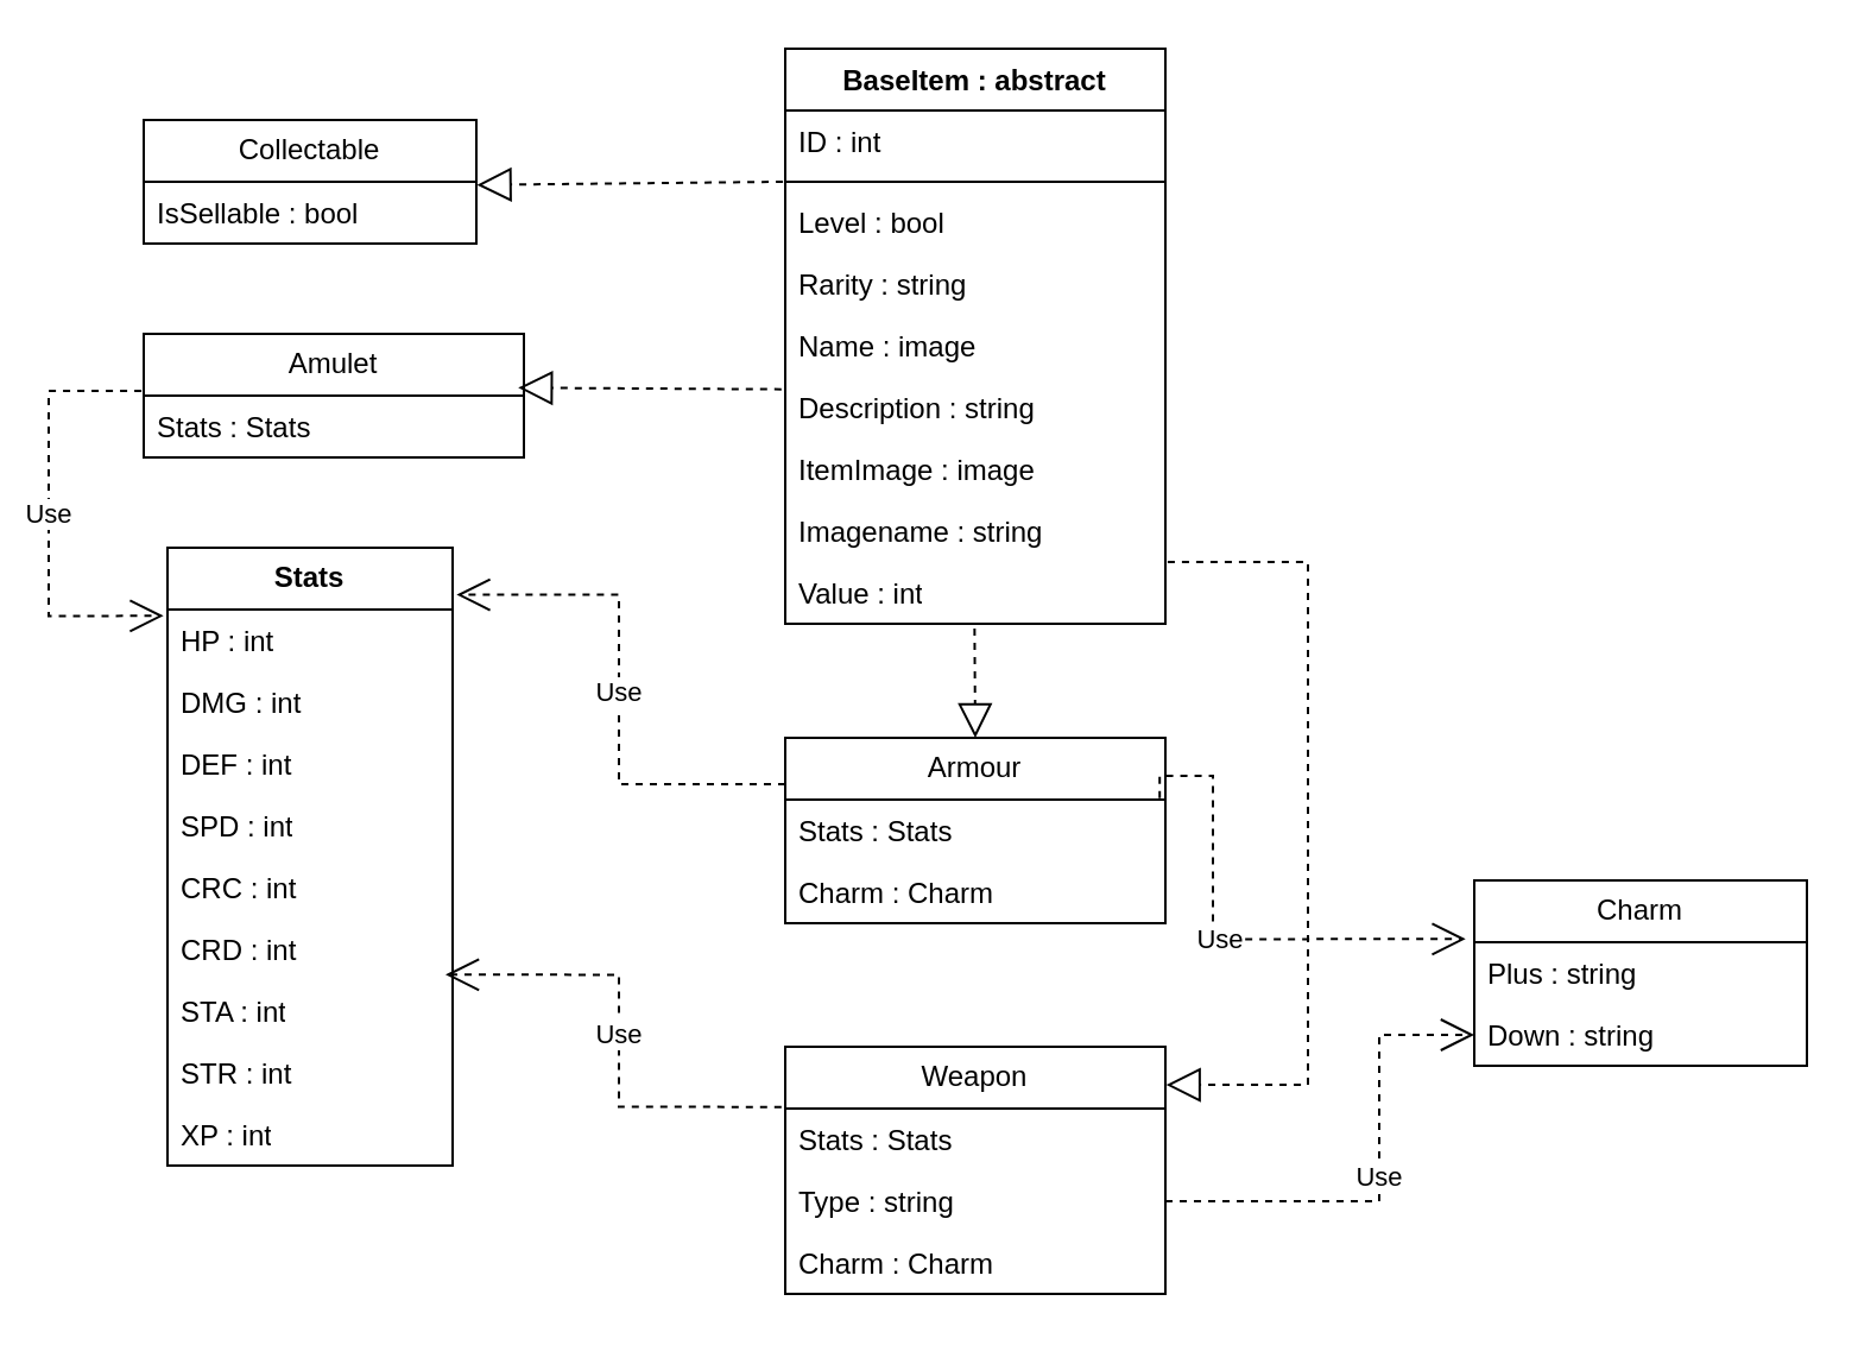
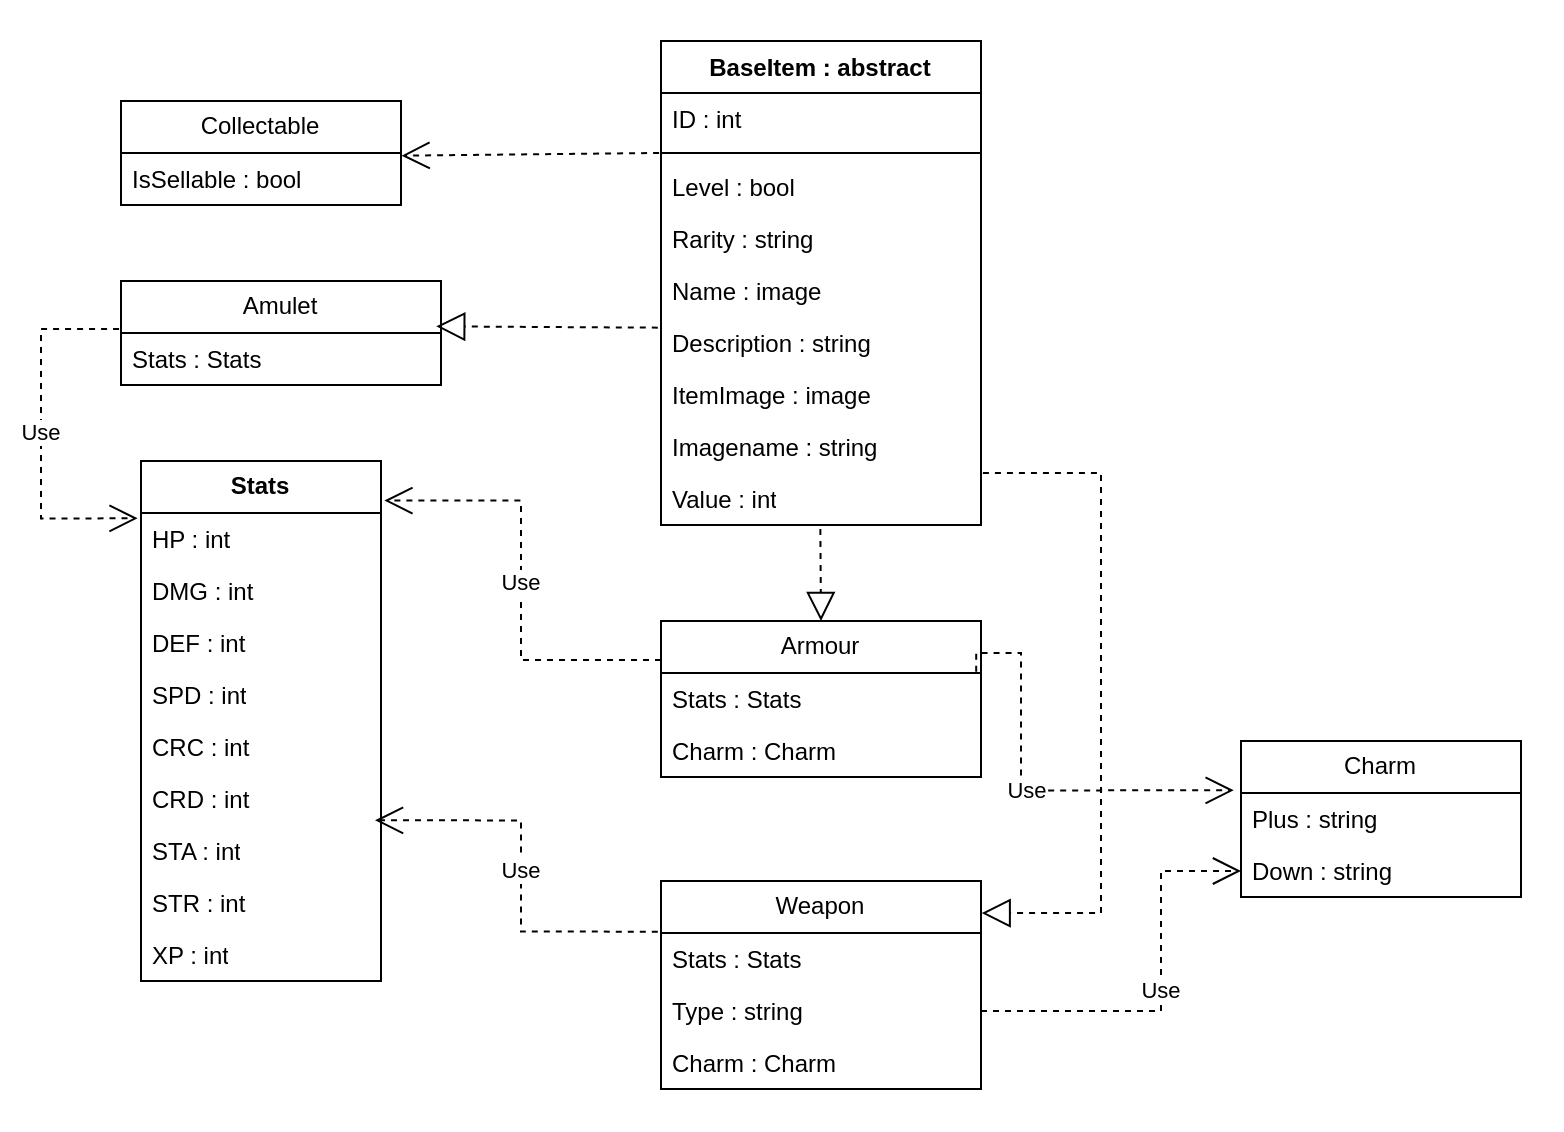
  <mxCell id="0" />
  <mxCell id="1" parent="0" />
  <mxCell id="2" value="BaseItem : abstract" style="swimlane;fontStyle=1;align=center;verticalAlign=top;childLayout=stackLayout;horizontal=1;startSize=26;horizontalStack=0;resizeParent=1;resizeParentMax=0;resizeLast=0;collapsible=1;marginBottom=0;whiteSpace=wrap;html=1;" parent="1" vertex="1"><mxGeometry x="330" y="20" width="160" height="242" as="geometry" /></mxCell>
  <mxCell id="3" value="ID : int" style="text;strokeColor=none;fillColor=none;align=left;verticalAlign=top;spacingLeft=4;spacingRight=4;overflow=hidden;rotatable=0;points=[[0,0.5],[1,0.5]];portConstraint=eastwest;whiteSpace=wrap;html=1;" parent="2" vertex="1"><mxGeometry y="26" width="160" height="26" as="geometry" /></mxCell>
  <mxCell id="4" value="" style="line;strokeWidth=1;fillColor=none;align=left;verticalAlign=middle;spacingTop=-1;spacingLeft=3;spacingRight=3;rotatable=0;labelPosition=right;points=[];portConstraint=eastwest;strokeColor=inherit;" parent="2" vertex="1"><mxGeometry y="52" width="160" height="8" as="geometry" /></mxCell>
  <mxCell id="5" value="Level : bool" style="text;strokeColor=none;fillColor=none;align=left;verticalAlign=top;spacingLeft=4;spacingRight=4;overflow=hidden;rotatable=0;points=[[0,0.5],[1,0.5]];portConstraint=eastwest;whiteSpace=wrap;html=1;" parent="2" vertex="1"><mxGeometry y="60" width="160" height="26" as="geometry" /></mxCell>
  <mxCell id="6" value="Rarity : string" style="text;strokeColor=none;fillColor=none;align=left;verticalAlign=top;spacingLeft=4;spacingRight=4;overflow=hidden;rotatable=0;points=[[0,0.5],[1,0.5]];portConstraint=eastwest;whiteSpace=wrap;html=1;" parent="2" vertex="1"><mxGeometry y="86" width="160" height="26" as="geometry" /></mxCell>
  <mxCell id="7" value="Name : image" style="text;strokeColor=none;fillColor=none;align=left;verticalAlign=top;spacingLeft=4;spacingRight=4;overflow=hidden;rotatable=0;points=[[0,0.5],[1,0.5]];portConstraint=eastwest;whiteSpace=wrap;html=1;" parent="2" vertex="1"><mxGeometry y="112" width="160" height="26" as="geometry" /></mxCell>
  <mxCell id="8" value="Description : string" style="text;strokeColor=none;fillColor=none;align=left;verticalAlign=top;spacingLeft=4;spacingRight=4;overflow=hidden;rotatable=0;points=[[0,0.5],[1,0.5]];portConstraint=eastwest;whiteSpace=wrap;html=1;" parent="2" vertex="1"><mxGeometry y="138" width="160" height="26" as="geometry" /></mxCell>
  <mxCell id="9" value="ItemImage : image" style="text;strokeColor=none;fillColor=none;align=left;verticalAlign=top;spacingLeft=4;spacingRight=4;overflow=hidden;rotatable=0;points=[[0,0.5],[1,0.5]];portConstraint=eastwest;whiteSpace=wrap;html=1;" parent="2" vertex="1"><mxGeometry y="164" width="160" height="26" as="geometry" /></mxCell>
  <mxCell id="10" value="Imagename : string" style="text;strokeColor=none;fillColor=none;align=left;verticalAlign=top;spacingLeft=4;spacingRight=4;overflow=hidden;rotatable=0;points=[[0,0.5],[1,0.5]];portConstraint=eastwest;whiteSpace=wrap;html=1;" parent="2" vertex="1"><mxGeometry y="190" width="160" height="26" as="geometry" /></mxCell>
  <mxCell id="11" value="Value : int" style="text;strokeColor=none;fillColor=none;align=left;verticalAlign=top;spacingLeft=4;spacingRight=4;overflow=hidden;rotatable=0;points=[[0,0.5],[1,0.5]];portConstraint=eastwest;whiteSpace=wrap;html=1;" parent="2" vertex="1"><mxGeometry y="216" width="160" height="26" as="geometry" /></mxCell>
  <mxCell id="12" value="&lt;b&gt;Stats&lt;/b&gt;" style="swimlane;fontStyle=0;childLayout=stackLayout;horizontal=1;startSize=26;fillColor=none;horizontalStack=0;resizeParent=1;resizeParentMax=0;resizeLast=0;collapsible=1;marginBottom=0;whiteSpace=wrap;html=1;" parent="1" vertex="1"><mxGeometry x="70" y="230" width="120" height="260" as="geometry" /></mxCell>
  <mxCell id="13" value="HP : int" style="text;strokeColor=none;fillColor=none;align=left;verticalAlign=top;spacingLeft=4;spacingRight=4;overflow=hidden;rotatable=0;points=[[0,0.5],[1,0.5]];portConstraint=eastwest;whiteSpace=wrap;html=1;" parent="12" vertex="1"><mxGeometry y="26" width="120" height="26" as="geometry" /></mxCell>
  <mxCell id="14" value="DMG : int" style="text;strokeColor=none;fillColor=none;align=left;verticalAlign=top;spacingLeft=4;spacingRight=4;overflow=hidden;rotatable=0;points=[[0,0.5],[1,0.5]];portConstraint=eastwest;whiteSpace=wrap;html=1;" parent="12" vertex="1"><mxGeometry y="52" width="120" height="26" as="geometry" /></mxCell>
  <mxCell id="15" value="DEF : int" style="text;strokeColor=none;fillColor=none;align=left;verticalAlign=top;spacingLeft=4;spacingRight=4;overflow=hidden;rotatable=0;points=[[0,0.5],[1,0.5]];portConstraint=eastwest;whiteSpace=wrap;html=1;" parent="12" vertex="1"><mxGeometry y="78" width="120" height="26" as="geometry" /></mxCell>
  <mxCell id="16" value="SPD : int" style="text;strokeColor=none;fillColor=none;align=left;verticalAlign=top;spacingLeft=4;spacingRight=4;overflow=hidden;rotatable=0;points=[[0,0.5],[1,0.5]];portConstraint=eastwest;whiteSpace=wrap;html=1;" parent="12" vertex="1"><mxGeometry y="104" width="120" height="26" as="geometry" /></mxCell>
  <mxCell id="17" value="CRC : int" style="text;strokeColor=none;fillColor=none;align=left;verticalAlign=top;spacingLeft=4;spacingRight=4;overflow=hidden;rotatable=0;points=[[0,0.5],[1,0.5]];portConstraint=eastwest;whiteSpace=wrap;html=1;" parent="12" vertex="1"><mxGeometry y="130" width="120" height="26" as="geometry" /></mxCell>
  <mxCell id="18" value="CRD : int" style="text;strokeColor=none;fillColor=none;align=left;verticalAlign=top;spacingLeft=4;spacingRight=4;overflow=hidden;rotatable=0;points=[[0,0.5],[1,0.5]];portConstraint=eastwest;whiteSpace=wrap;html=1;" parent="12" vertex="1"><mxGeometry y="156" width="120" height="26" as="geometry" /></mxCell>
  <mxCell id="19" value="STA : int" style="text;strokeColor=none;fillColor=none;align=left;verticalAlign=top;spacingLeft=4;spacingRight=4;overflow=hidden;rotatable=0;points=[[0,0.5],[1,0.5]];portConstraint=eastwest;whiteSpace=wrap;html=1;" parent="12" vertex="1"><mxGeometry y="182" width="120" height="26" as="geometry" /></mxCell>
  <mxCell id="20" value="STR : int" style="text;strokeColor=none;fillColor=none;align=left;verticalAlign=top;spacingLeft=4;spacingRight=4;overflow=hidden;rotatable=0;points=[[0,0.5],[1,0.5]];portConstraint=eastwest;whiteSpace=wrap;html=1;" parent="12" vertex="1"><mxGeometry y="208" width="120" height="26" as="geometry" /></mxCell>
  <mxCell id="21" value="XP : int" style="text;strokeColor=none;fillColor=none;align=left;verticalAlign=top;spacingLeft=4;spacingRight=4;overflow=hidden;rotatable=0;points=[[0,0.5],[1,0.5]];portConstraint=eastwest;whiteSpace=wrap;html=1;" parent="12" vertex="1"><mxGeometry y="234" width="120" height="26" as="geometry" /></mxCell>
  <mxCell id="22" value="Weapon" style="swimlane;fontStyle=0;childLayout=stackLayout;horizontal=1;startSize=26;fillColor=none;horizontalStack=0;resizeParent=1;resizeParentMax=0;resizeLast=0;collapsible=1;marginBottom=0;whiteSpace=wrap;html=1;" parent="1" vertex="1"><mxGeometry x="330" y="440" width="160" height="104" as="geometry" /></mxCell>
  <mxCell id="23" value="Stats : Stats" style="text;strokeColor=none;fillColor=none;align=left;verticalAlign=top;spacingLeft=4;spacingRight=4;overflow=hidden;rotatable=0;points=[[0,0.5],[1,0.5]];portConstraint=eastwest;whiteSpace=wrap;html=1;" parent="22" vertex="1"><mxGeometry y="26" width="160" height="26" as="geometry" /></mxCell>
  <mxCell id="24" value="Type : string" style="text;strokeColor=none;fillColor=none;align=left;verticalAlign=top;spacingLeft=4;spacingRight=4;overflow=hidden;rotatable=0;points=[[0,0.5],[1,0.5]];portConstraint=eastwest;whiteSpace=wrap;html=1;" parent="22" vertex="1"><mxGeometry y="52" width="160" height="26" as="geometry" /></mxCell>
  <mxCell id="25" value="Charm : Charm" style="text;strokeColor=none;fillColor=none;align=left;verticalAlign=top;spacingLeft=4;spacingRight=4;overflow=hidden;rotatable=0;points=[[0,0.5],[1,0.5]];portConstraint=eastwest;whiteSpace=wrap;html=1;" parent="22" vertex="1"><mxGeometry y="78" width="160" height="26" as="geometry" /></mxCell>
  <mxCell id="26" value="Armour" style="swimlane;fontStyle=0;childLayout=stackLayout;horizontal=1;startSize=26;fillColor=none;horizontalStack=0;resizeParent=1;resizeParentMax=0;resizeLast=0;collapsible=1;marginBottom=0;whiteSpace=wrap;html=1;" parent="1" vertex="1"><mxGeometry x="330" y="310" width="160" height="78" as="geometry" /></mxCell>
  <mxCell id="27" value="Stats : Stats" style="text;strokeColor=none;fillColor=none;align=left;verticalAlign=top;spacingLeft=4;spacingRight=4;overflow=hidden;rotatable=0;points=[[0,0.5],[1,0.5]];portConstraint=eastwest;whiteSpace=wrap;html=1;" parent="26" vertex="1"><mxGeometry y="26" width="160" height="26" as="geometry" /></mxCell>
  <mxCell id="28" value="Charm : Charm" style="text;strokeColor=none;fillColor=none;align=left;verticalAlign=top;spacingLeft=4;spacingRight=4;overflow=hidden;rotatable=0;points=[[0,0.5],[1,0.5]];portConstraint=eastwest;whiteSpace=wrap;html=1;" parent="26" vertex="1"><mxGeometry y="52" width="160" height="26" as="geometry" /></mxCell>
  <mxCell id="29" value="Amulet" style="swimlane;fontStyle=0;childLayout=stackLayout;horizontal=1;startSize=26;fillColor=none;horizontalStack=0;resizeParent=1;resizeParentMax=0;resizeLast=0;collapsible=1;marginBottom=0;whiteSpace=wrap;html=1;" parent="1" vertex="1"><mxGeometry x="60" y="140" width="160" height="52" as="geometry" /></mxCell>
  <mxCell id="30" value="Stats : Stats" style="text;strokeColor=none;fillColor=none;align=left;verticalAlign=top;spacingLeft=4;spacingRight=4;overflow=hidden;rotatable=0;points=[[0,0.5],[1,0.5]];portConstraint=eastwest;whiteSpace=wrap;html=1;" parent="29" vertex="1"><mxGeometry y="26" width="160" height="26" as="geometry" /></mxCell>
  <mxCell id="31" value="Collectable" style="swimlane;fontStyle=0;childLayout=stackLayout;horizontal=1;startSize=26;fillColor=none;horizontalStack=0;resizeParent=1;resizeParentMax=0;resizeLast=0;collapsible=1;marginBottom=0;whiteSpace=wrap;html=1;" parent="1" vertex="1"><mxGeometry x="60" y="50" width="140" height="52" as="geometry" /></mxCell>
  <mxCell id="32" value="IsSellable : bool" style="text;strokeColor=none;fillColor=none;align=left;verticalAlign=top;spacingLeft=4;spacingRight=4;overflow=hidden;rotatable=0;points=[[0,0.5],[1,0.5]];portConstraint=eastwest;whiteSpace=wrap;html=1;" parent="31" vertex="1"><mxGeometry y="26" width="140" height="26" as="geometry" /></mxCell>
- <mxCell id="33" value="" style="endArrow=block;dashed=1;endFill=0;endSize=12;html=1;rounded=0;entryX=1.002;entryY=0.051;entryDx=0;entryDy=0;exitX=-0.006;exitY=-0.154;exitDx=0;exitDy=0;exitPerimeter=0;entryPerimeter=0;" parent="1" source="5" target="32" edge="1"><mxGeometry width="160" relative="1" as="geometry"><mxPoint x="510" y="420" as="sourcePoint" /><mxPoint x="670" y="420" as="targetPoint" /></mxGeometry></mxCell>
+ <mxCell id="33" value="" style="endArrow=open;dashed=1;endFill=0;endSize=12;html=1;rounded=0;entryX=1.002;entryY=0.051;entryDx=0;entryDy=0;exitX=-0.006;exitY=-0.154;exitDx=0;exitDy=0;exitPerimeter=0;entryPerimeter=0;" parent="1" source="5" target="32" edge="1"><mxGeometry width="160" relative="1" as="geometry"><mxPoint x="510" y="420" as="sourcePoint" /><mxPoint x="670" y="420" as="targetPoint" /></mxGeometry></mxCell>
  <mxCell id="34" value="" style="endArrow=block;dashed=1;endFill=0;endSize=12;html=1;rounded=0;exitX=1.006;exitY=0;exitDx=0;exitDy=0;entryX=1.002;entryY=0.154;entryDx=0;entryDy=0;exitPerimeter=0;entryPerimeter=0;edgeStyle=orthogonalEdgeStyle;" parent="1" source="11" target="22" edge="1"><mxGeometry width="160" relative="1" as="geometry"><mxPoint x="520" y="270" as="sourcePoint" /><mxPoint x="680" y="270" as="targetPoint" /><Array as="points"><mxPoint x="550" y="236" /><mxPoint x="550" y="456" /></Array></mxGeometry></mxCell>
  <mxCell id="35" value="" style="endArrow=block;dashed=1;endFill=0;endSize=12;html=1;rounded=0;exitX=0.498;exitY=1.077;exitDx=0;exitDy=0;entryX=0.5;entryY=0;entryDx=0;entryDy=0;exitPerimeter=0;" parent="1" source="11" target="26" edge="1"><mxGeometry width="160" relative="1" as="geometry"><mxPoint x="500" y="155" as="sourcePoint" /><mxPoint x="580" y="43" as="targetPoint" /></mxGeometry></mxCell>
  <mxCell id="36" value="" style="endArrow=block;dashed=1;endFill=0;endSize=12;html=1;rounded=0;exitX=-0.01;exitY=0.205;exitDx=0;exitDy=0;entryX=0.985;entryY=-0.128;entryDx=0;entryDy=0;exitPerimeter=0;entryPerimeter=0;" parent="1" source="8" target="30" edge="1"><mxGeometry width="160" relative="1" as="geometry"><mxPoint x="500" y="155" as="sourcePoint" /><mxPoint x="580" y="123" as="targetPoint" /></mxGeometry></mxCell>
  <mxCell id="37" value="Use" style="endArrow=open;endSize=12;dashed=1;html=1;rounded=0;exitX=-0.01;exitY=-0.026;exitDx=0;exitDy=0;entryX=0.975;entryY=-0.09;entryDx=0;entryDy=0;exitPerimeter=0;entryPerimeter=0;edgeStyle=orthogonalEdgeStyle;" parent="1" source="23" target="19" edge="1"><mxGeometry width="160" relative="1" as="geometry"><mxPoint x="760" y="-10" as="sourcePoint" /><mxPoint x="920" y="-10" as="targetPoint" /><Array as="points"><mxPoint x="260" y="465" /><mxPoint x="260" y="410" /></Array></mxGeometry></mxCell>
  <mxCell id="38" value="Use" style="endArrow=open;endSize=12;dashed=1;html=1;rounded=0;entryX=1.014;entryY=0.076;entryDx=0;entryDy=0;exitX=0;exitY=0.25;exitDx=0;exitDy=0;entryPerimeter=0;edgeStyle=orthogonalEdgeStyle;" parent="1" source="26" target="12" edge="1"><mxGeometry width="160" relative="1" as="geometry"><mxPoint x="410" y="410" as="sourcePoint" /><mxPoint x="818" y="46" as="targetPoint" /></mxGeometry></mxCell>
  <mxCell id="39" value="Use" style="endArrow=open;endSize=12;dashed=1;html=1;rounded=0;exitX=-0.006;exitY=-0.077;exitDx=0;exitDy=0;entryX=-0.014;entryY=0.103;entryDx=0;entryDy=0;exitPerimeter=0;entryPerimeter=0;edgeStyle=orthogonalEdgeStyle;" parent="1" source="30" target="13" edge="1"><mxGeometry width="160" relative="1" as="geometry"><mxPoint x="740" y="123" as="sourcePoint" /><mxPoint x="820" y="41" as="targetPoint" /><Array as="points"><mxPoint x="20" y="164" /><mxPoint x="20" y="259" /></Array></mxGeometry></mxCell>
  <mxCell id="40" value="Charm" style="swimlane;fontStyle=0;childLayout=stackLayout;horizontal=1;startSize=26;fillColor=none;horizontalStack=0;resizeParent=1;resizeParentMax=0;resizeLast=0;collapsible=1;marginBottom=0;whiteSpace=wrap;html=1;" parent="1" vertex="1"><mxGeometry x="620" y="370" width="140" height="78" as="geometry" /></mxCell>
  <mxCell id="41" value="Plus : string" style="text;strokeColor=none;fillColor=none;align=left;verticalAlign=top;spacingLeft=4;spacingRight=4;overflow=hidden;rotatable=0;points=[[0,0.5],[1,0.5]];portConstraint=eastwest;whiteSpace=wrap;html=1;" parent="40" vertex="1"><mxGeometry y="26" width="140" height="26" as="geometry" /></mxCell>
  <mxCell id="42" value="Down : string" style="text;strokeColor=none;fillColor=none;align=left;verticalAlign=top;spacingLeft=4;spacingRight=4;overflow=hidden;rotatable=0;points=[[0,0.5],[1,0.5]];portConstraint=eastwest;whiteSpace=wrap;html=1;" parent="40" vertex="1"><mxGeometry y="52" width="140" height="26" as="geometry" /></mxCell>
  <mxCell id="43" value="Use" style="endArrow=open;endSize=12;dashed=1;html=1;rounded=0;exitX=0.985;exitY=-0.026;exitDx=0;exitDy=0;exitPerimeter=0;entryX=-0.026;entryY=-0.051;entryDx=0;entryDy=0;entryPerimeter=0;edgeStyle=orthogonalEdgeStyle;" parent="1" source="27" target="41" edge="1"><mxGeometry width="160" relative="1" as="geometry"><mxPoint x="630" y="320" as="sourcePoint" /><mxPoint x="790" y="320" as="targetPoint" /><Array as="points"><mxPoint x="488" y="326" /><mxPoint x="510" y="326" /><mxPoint x="510" y="395" /></Array></mxGeometry></mxCell>
  <mxCell id="44" value="Use" style="endArrow=open;endSize=12;dashed=1;html=1;rounded=0;exitX=1;exitY=0.5;exitDx=0;exitDy=0;entryX=0;entryY=0.5;entryDx=0;entryDy=0;edgeStyle=orthogonalEdgeStyle;" parent="1" source="24" target="42" edge="1"><mxGeometry width="160" relative="1" as="geometry"><mxPoint x="498" y="345" as="sourcePoint" /><mxPoint x="626" y="405" as="targetPoint" /><Array as="points"><mxPoint x="580" y="505" /><mxPoint x="580" y="435" /></Array></mxGeometry></mxCell>
